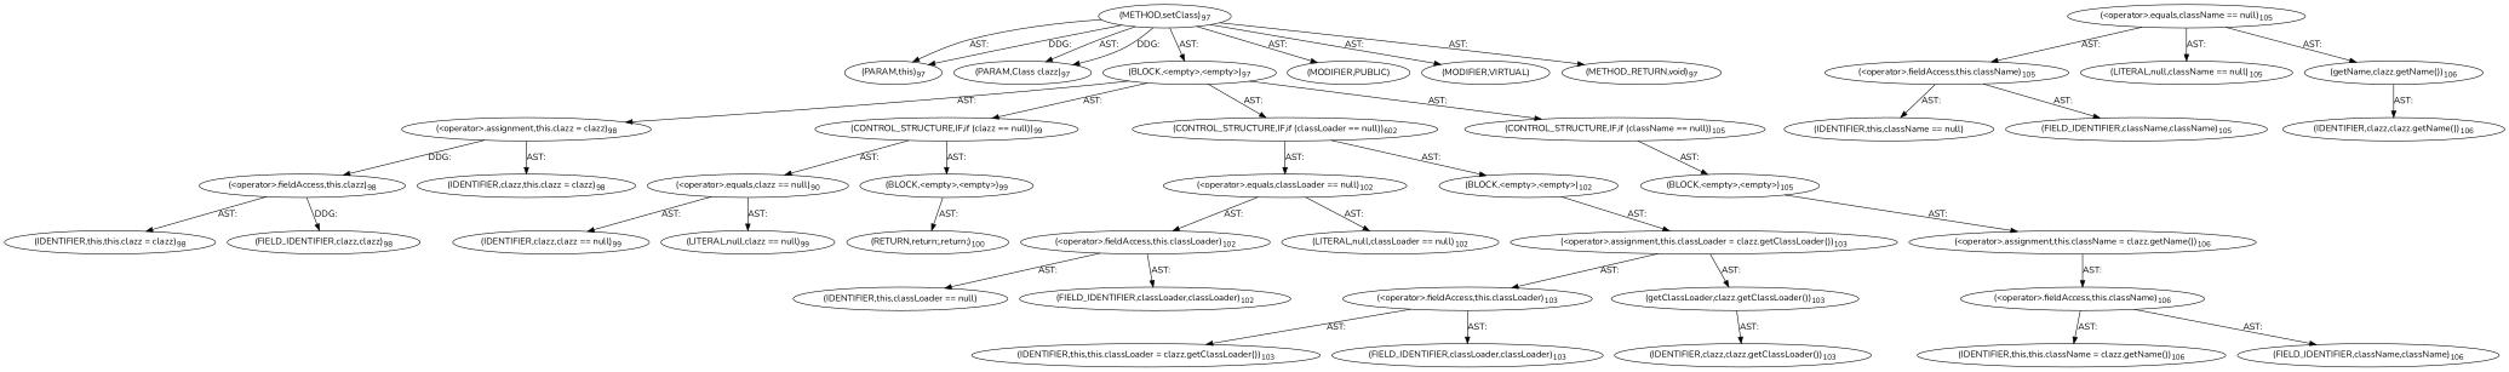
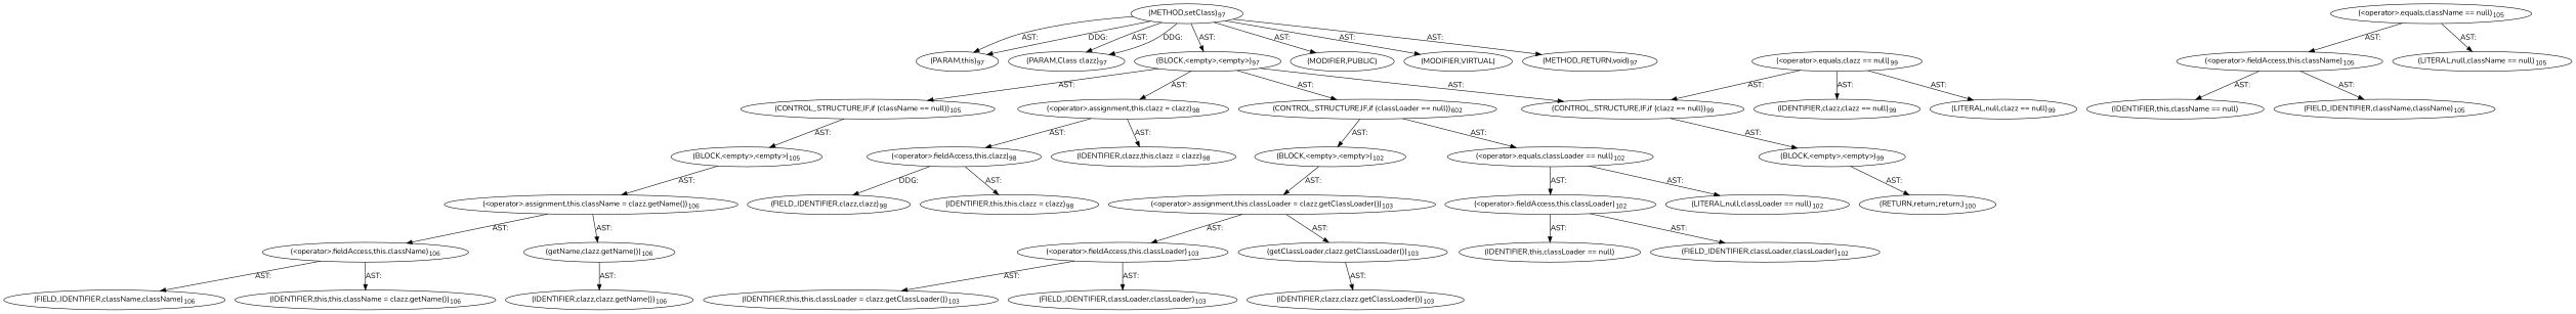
  digraph {
    fontname=Nunito
    node [fontname=Nunito]
    edge [fontname=Nunito]
    n1 [label=<(METHOD,setClass)<SUB>97</SUB>>]
    n2 [label=<(PARAM,this)<SUB>97</SUB>>]
    n3 [label=<(PARAM,Class clazz)<SUB>97</SUB>>]
    n4 [label=<(BLOCK,&lt;empty&gt;,&lt;empty&gt;)<SUB>97</SUB>>]
    n5 [label=<(MODIFIER,PUBLIC)>]
    n6 [label=<(MODIFIER,VIRTUAL)>]
    n7 [label=<(METHOD_RETURN,void)<SUB>97</SUB>>]
    n8 [label=<(&lt;operator&gt;.assignment,this.clazz = clazz)<SUB>98</SUB>>]
    n9 [label=<(CONTROL_STRUCTURE,IF,if (clazz == null))<SUB>99</SUB>>]
    n10 [label=<(CONTROL_STRUCTURE,IF,if (classLoader == null))<SUB>602</SUB>>]
    n11 [label=<(CONTROL_STRUCTURE,IF,if (className == null))<SUB>105</SUB>>]
    n12 [label=<(&lt;operator&gt;.fieldAccess,this.clazz)<SUB>98</SUB>>]
    n13 [label=<(IDENTIFIER,clazz,this.clazz = clazz)<SUB>98</SUB>>]
-   n14 [label=<(&lt;operator&gt;.equals,clazz == null)<SUB>90</SUB>>]
+   n14 [label=<(&lt;operator&gt;.equals,clazz == null)<SUB>99</SUB>>]
    n15 [label=<(BLOCK,&lt;empty&gt;,&lt;empty&gt;)<SUB>99</SUB>>]
    n16 [label=<(&lt;operator&gt;.equals,classLoader == null)<SUB>102</SUB>>]
    n17 [label=<(BLOCK,&lt;empty&gt;,&lt;empty&gt;)<SUB>102</SUB>>]
    n18 [label=<(BLOCK,&lt;empty&gt;,&lt;empty&gt;)<SUB>105</SUB>>]
    n19 [label=<(IDENTIFIER,this,this.clazz = clazz)<SUB>98</SUB>>]
    n20 [label=<(FIELD_IDENTIFIER,clazz,clazz)<SUB>98</SUB>>]
    n21 [label=<(IDENTIFIER,clazz,clazz == null)<SUB>99</SUB>>]
    n22 [label=<(LITERAL,null,clazz == null)<SUB>99</SUB>>]
    n23 [label=<(RETURN,return;,return;)<SUB>100</SUB>>]
    n24 [label=<(&lt;operator&gt;.fieldAccess,this.classLoader)<SUB>102</SUB>>]
    n25 [label=<(LITERAL,null,classLoader == null)<SUB>102</SUB>>]
    n26 [label=<(&lt;operator&gt;.assignment,this.classLoader = clazz.getClassLoader())<SUB>103</SUB>>]
    n27 [label=<(IDENTIFIER,this,classLoader == null)>]
    n28 [label=<(FIELD_IDENTIFIER,classLoader,classLoader)<SUB>102</SUB>>]
    n29 [label=<(&lt;operator&gt;.fieldAccess,this.classLoader)<SUB>103</SUB>>]
    n30 [label=<(getClassLoader,clazz.getClassLoader())<SUB>103</SUB>>]
    n31 [label=<(IDENTIFIER,this,this.classLoader = clazz.getClassLoader())<SUB>103</SUB>>]
    n32 [label=<(FIELD_IDENTIFIER,classLoader,classLoader)<SUB>103</SUB>>]
    n33 [label=<(IDENTIFIER,clazz,clazz.getClassLoader())<SUB>103</SUB>>]
    n34 [label=<(&lt;operator&gt;.equals,className == null)<SUB>105</SUB>>]
    n35 [label=<(&lt;operator&gt;.fieldAccess,this.className)<SUB>105</SUB>>]
    n36 [label=<(LITERAL,null,className == null)<SUB>105</SUB>>]
    n37 [label=<(&lt;operator&gt;.assignment,this.className = clazz.getName())<SUB>106</SUB>>]
    n38 [label=<(IDENTIFIER,this,className == null)>]
    n39 [label=<(FIELD_IDENTIFIER,className,className)<SUB>105</SUB>>]
    n40 [label=<(&lt;operator&gt;.fieldAccess,this.className)<SUB>106</SUB>>]
    n41 [label=<(getName,clazz.getName())<SUB>106</SUB>>]
    n42 [label=<(IDENTIFIER,this,this.className = clazz.getName())<SUB>106</SUB>>]
    n43 [label=<(FIELD_IDENTIFIER,className,className)<SUB>106</SUB>>]
    n44 [label=<(IDENTIFIER,clazz,clazz.getName())<SUB>106</SUB>>]
    n1 -> n2 [label="AST: "]
    n1 -> n2 [label="DDG: "]
    n1 -> n3 [label="AST: "]
    n1 -> n3 [label="DDG: "]
    n1 -> n4 [label="AST: "]
    n1 -> n5 [label="AST: "]
    n1 -> n6 [label="AST: "]
    n1 -> n7 [label="AST: "]
    n4 -> n8 [label="AST: "]
    n4 -> n9 [label="AST: "]
    n4 -> n10 [label="AST: "]
    n4 -> n11 [label="AST: "]
-   n8 -> n12 [label="DDG: "]
+   n8 -> n12 [label="AST: "]
    n8 -> n13 [label="AST: "]
-   n9 -> n14 [label="AST: "]
+   n14 -> n9 [label="AST: "]
    n9 -> n15 [label="AST: "]
    n10 -> n16 [label="AST: "]
    n10 -> n17 [label="AST: "]
    n11 -> n18 [label="AST: "]
    n12 -> n19 [label="AST: "]
    n12 -> n20 [label="DDG: "]
    n14 -> n21 [label="AST: "]
    n14 -> n22 [label="AST: "]
    n15 -> n23 [label="AST: "]
    n16 -> n24 [label="AST: "]
    n16 -> n25 [label="AST: "]
    n17 -> n26 [label="AST: "]
    n18 -> n37 [label="AST: "]
    n24 -> n27 [label="AST: "]
    n24 -> n28 [label="AST: "]
    n26 -> n29 [label="AST: "]
    n26 -> n30 [label="AST: "]
    n29 -> n31 [label="AST: "]
    n29 -> n32 [label="AST: "]
    n30 -> n33 [label="AST: "]
    n34 -> n35 [label="AST: "]
    n34 -> n36 [label="AST: "]
    n35 -> n38 [label="AST: "]
    n35 -> n39 [label="AST: "]
    n37 -> n40 [label="AST: "]
-   n34 -> n41 [label="AST: "]
+   n37 -> n41 [label="AST: "]
    n40 -> n42 [label="AST: "]
    n40 -> n43 [label="AST: "]
    n41 -> n44 [label="AST: "]
  }
